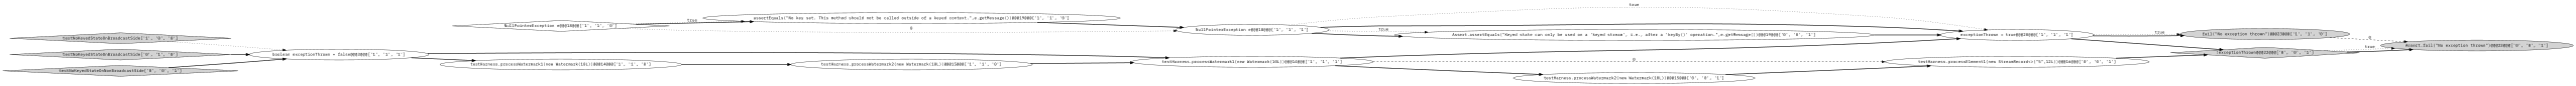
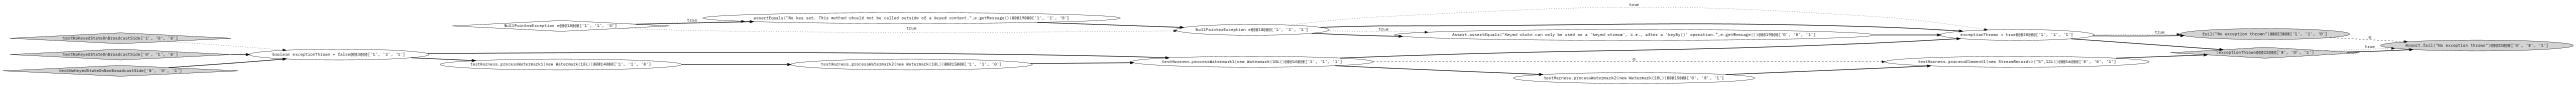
  digraph {
    fontname="IBM Plex Mono"
    rankdir=LR
    node [fillcolor=white fontname="IBM Plex Mono" shape=ellipse style=filled]
    edge [fontname="IBM Plex Mono" style=bold]
    n1 [label="boolean exceptionThrown = false@@@3@@@['1', '1', '1']"]
    n2 [label="testHarness.processWatermark1(new Watermark(10L))@@@14@@@['1', '1', '1']"]
    n3 [label="testHarness.processWatermark1(new Watermark(10L))@@@14@@@['1', '1', '0']"]
    n4 [label="testHarness.processElement1(new StreamRecord<>(\"5\",12L))@@@16@@@['0', '0', '1']"]
    n5 [label="exceptionThrown = true@@@20@@@['1', '1', '1']"]
    n6 [label="testHarness.processWatermark2(new Watermark(10L))@@@15@@@['0', '0', '1']"]
    n7 [label="testHarness.processWatermark2(new Watermark(10L))@@@15@@@['1', '1', '0']"]
    n8 [fillcolor=lightgray label="testNoKeyedStateOnBroadcastSide['1', '0', '0']" shape=diamond]
    n9 [fillcolor=lightgray label="fail(\"No exception thrown\")@@@23@@@['1', '1', '0']"]
    n10 [fillcolor=lightgray label="Assert.fail(\"No exception thrown\")@@@23@@@['0', '0', '1']"]
    n11 [fillcolor=lightgray label="!exceptionThrown@@@22@@@['0', '0', '1']" shape=diamond]
    n12 [label="Assert.assertEquals(\"Keyed state can only be used on a 'keyed stream', i.e., after a 'keyBy()' operation.\",e.getMessage())@@@19@@@['0', '0', '1']"]
    n13 [fillcolor=lightgray label="testNoKeyedStateOnBroadcastSide['0', '1', '0']" shape=diamond]
    n14 [label="assertEquals(\"No key set. This method should not be called outside of a keyed context.\",e.getMessage())@@@19@@@['1', '1', '0']"]
    n15 [label="NullPointerException e@@@18@@@['1', '1', '1']"]
    n16 [label="NullPointerException e@@@18@@@['1', '1', '0']" shape=diamond]
    n17 [fillcolor=lightgray label="testNoKeyedStateOnNonBroadcastSide['0', '0', '1']" shape=diamond]
    n1 -> n2
    n1 -> n3
    n2 -> n4 [label=0 style=dashed]
    n2 -> n5
    n2 -> n6
    n3 -> n7
    n4 -> n11
    n5 -> n9 [label=true style=dotted]
    n5 -> n9
    n5 -> n11
    n6 -> n4
    n7 -> n2
    n8 -> n1 [style=dotted]
    n9 -> n10 [label=0 style=dashed]
    n11 -> n10
    n11 -> n10 [label=true style=dotted]
    n12 -> n5
    n13 -> n1
    n14 -> n15
    n15 -> n5 [label=true style=dotted]
    n15 -> n5
    n15 -> n12
    n15 -> n12 [label=true style=dotted]
    n16 -> n14 [label=true style=dotted]
    n16 -> n14
-   n16 -> n15 [label=0 style=dotted]
+   n16 -> n15 [label=true style=dotted]
    n17 -> n1
  }
